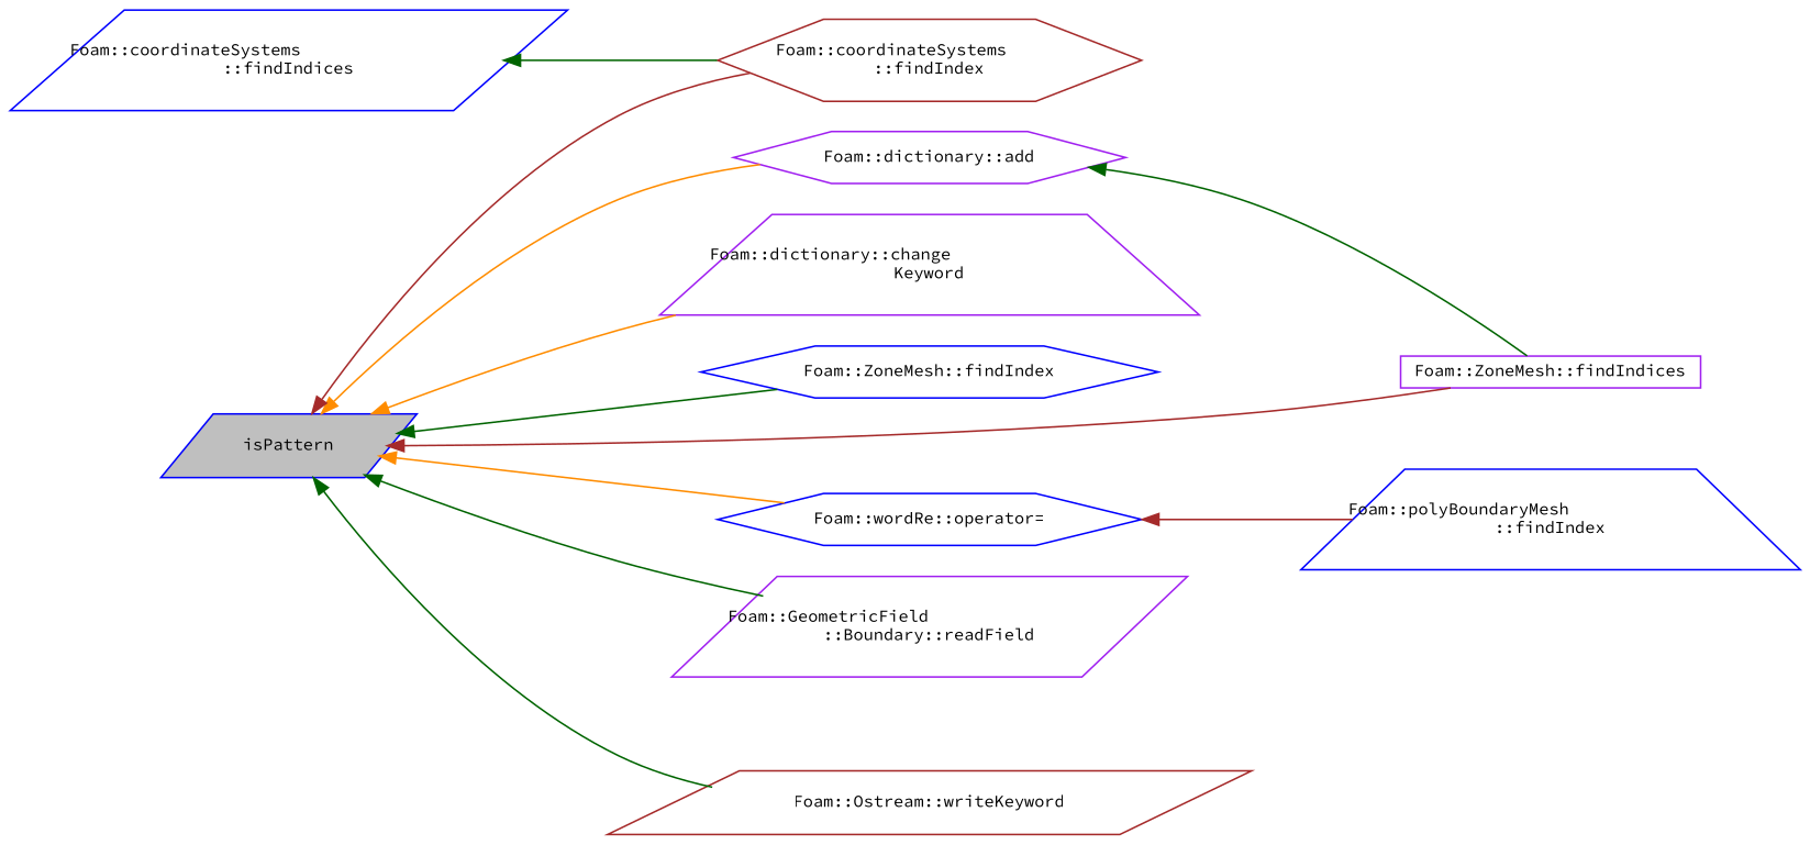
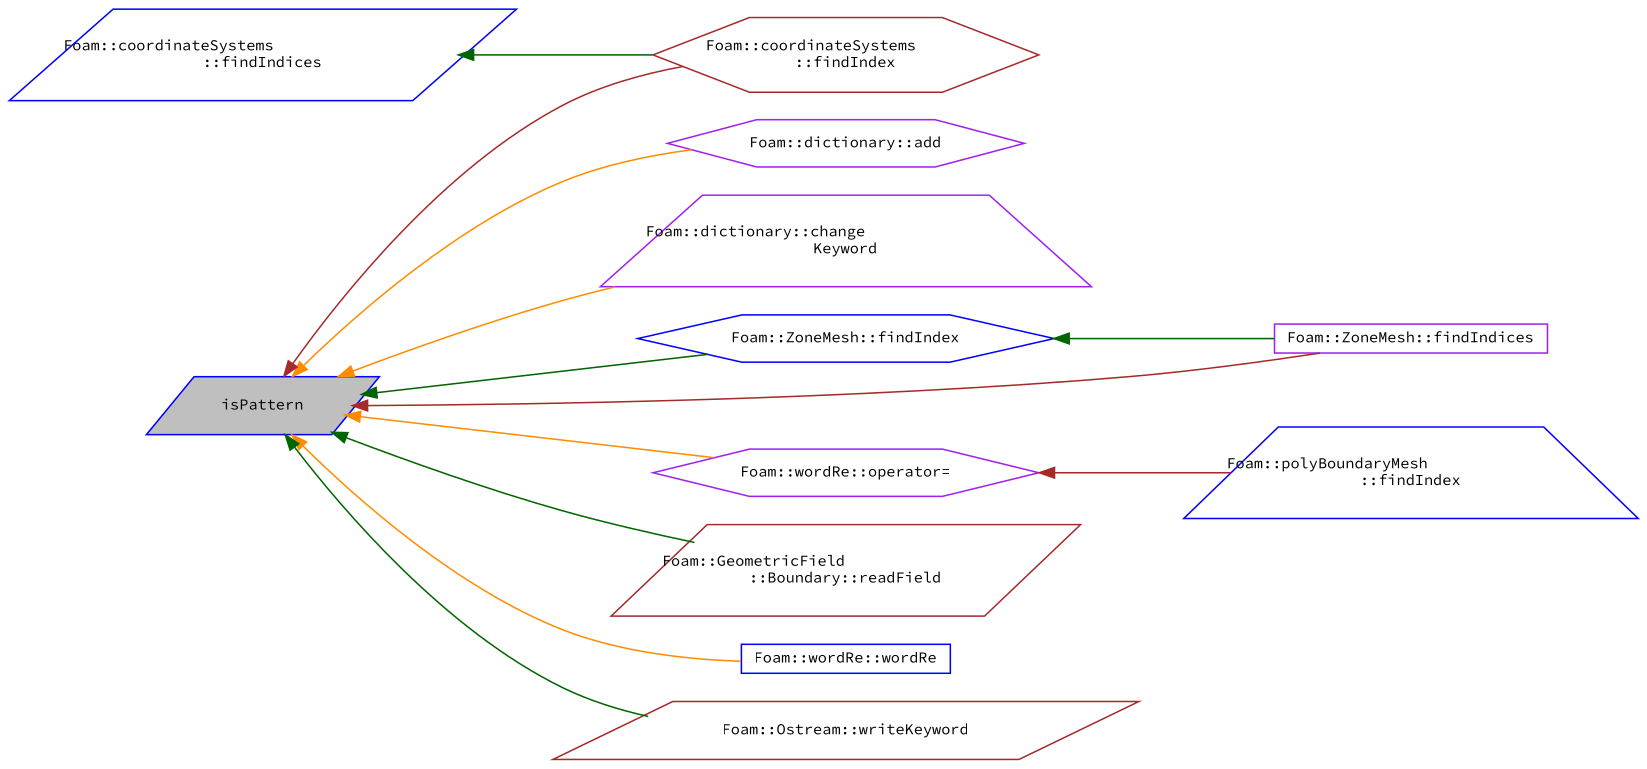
  digraph {
    fontname="Source Code Pro"
    rankdir=LR
    node [color=blue fontname="Source Code Pro" fontsize=10 shape=parallelogram]
    edge [color=darkgreen dir=back fontname="Source Code Pro" fontsize=10 labelfontname=Helvetica labelfontsize=10 style=solid]
    n1 [fillcolor=grey75 fontcolor=black height=0.2 label=isPattern style=filled width=0.4]
    n2 [color=purple height=0.2 label="Foam::dictionary::add" shape=hexagon width=0.4]
    n3 [color=purple height=0.2 label="Foam::dictionary::change\lKeyword" shape=trapezium width=0.4]
    n4 [color=brown height=0.2 label="Foam::coordinateSystems\l::findIndex" shape=hexagon width=0.4]
    n5 [height=0.2 label="Foam::ZoneMesh::findIndex" shape=hexagon width=0.4]
    n6 [color=purple height=0.2 label="Foam::ZoneMesh::findIndices" shape=box width=0.4]
-   n7 [height=0.2 label="Foam::wordRe::operator=" shape=hexagon width=0.4]
-   n8 [color=purple height=0.2 label="Foam::GeometricField\l::Boundary::readField" width=0.4]
+   n7 [color=purple height=0.2 label="Foam::wordRe::operator=" shape=hexagon width=0.4]
+   n8 [color=brown height=0.2 label="Foam::GeometricField\l::Boundary::readField" width=0.4]
+   n9 [height=0.2 label="Foam::wordRe::wordRe" shape=box width=0.4]
    n10 [color=brown height=0.2 label="Foam::Ostream::writeKeyword" width=0.4]
    n11 [height=0.2 label="Foam::polyBoundaryMesh\l::findIndex" shape=trapezium width=0.4]
    n12 [height=0.2 label="Foam::coordinateSystems\l::findIndices" width=0.4]
    n1 -> n2 [color=darkorange]
    n1 -> n3 [color=darkorange]
    n1 -> n4 [color=brown]
    n1 -> n5
    n1 -> n6 [color=brown]
    n1 -> n7 [color=darkorange]
    n1 -> n8
+   n1 -> n9 [color=darkorange]
    n1 -> n10
-   n2 -> n6
+   n5 -> n6
    n7 -> n11 [color=brown]
    n12 -> n4
  }
